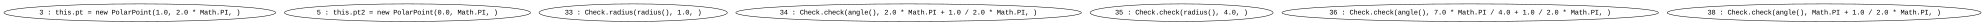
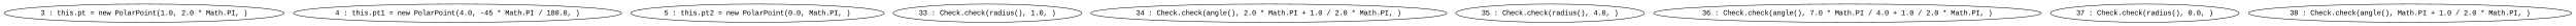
  digraph {
    fontname="Liberation Mono"
    node [fontname="Liberation Mono"]
    "3 : this.pt = new PolarPoint(1.0, 2.0 * Math.PI, )"
+   "4 : this.pt1 = new PolarPoint(4.0, -45 * Math.PI / 180.0, )"
    "5 : this.pt2 = new PolarPoint(0.0, Math.PI, )"
-   "33 : Check.check(radius(), 1.0, )" [label="33 : Check.radius(radius(), 1.0, )"]
+   "33 : Check.check(radius(), 1.0, )"
    "34 : Check.check(angle(), 2.0 * Math.PI + 1.0 / 2.0 * Math.PI, )"
    "35 : Check.check(radius(), 4.0, )"
    "36 : Check.check(angle(), 7.0 * Math.PI / 4.0 + 1.0 / 2.0 * Math.PI, )"
+   "37 : Check.check(radius(), 0.0, )"
    "38 : Check.check(angle(), Math.PI + 1.0 / 2.0 * Math.PI, )"
  }
